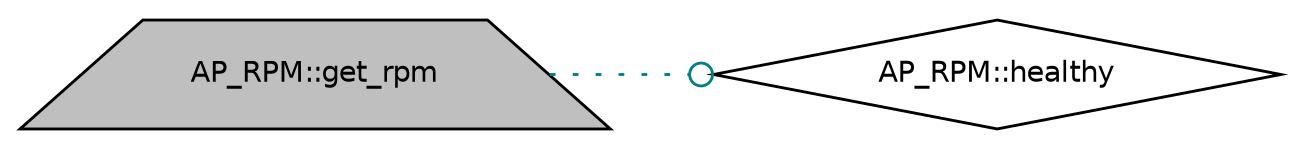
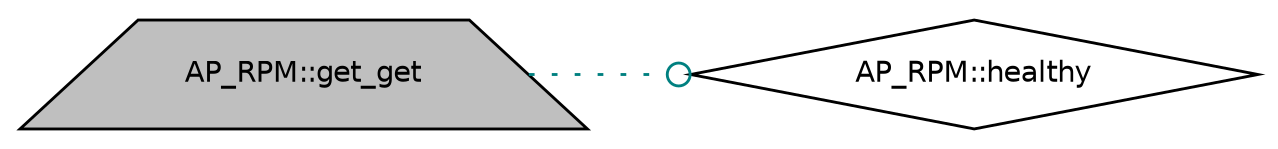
  digraph {
    rankdir=LR
    node [color=black fontname=Helvetica fontsize=10 style=filled]
-   n1 [fillcolor=grey75 fontcolor=black height=0.2 label="AP_RPM::get_rpm" shape=trapezium width=0.4]
+   n1 [fillcolor=grey75 fontcolor=black height=0.2 label="AP_RPM::get_get" shape=trapezium width=0.4]
    n2 [fillcolor=white height=0.2 label="AP_RPM::healthy" shape=diamond width=0.4]
    n1 -> n2 [color=teal fontname=Helvetica fontsize=10 labelfontname=Helvetica labelfontsize=10 style=dotted arrowhead=odot]
  }
